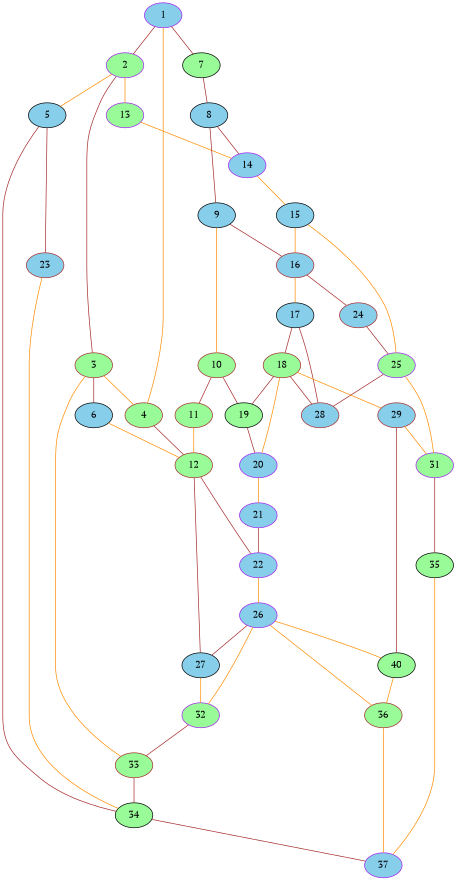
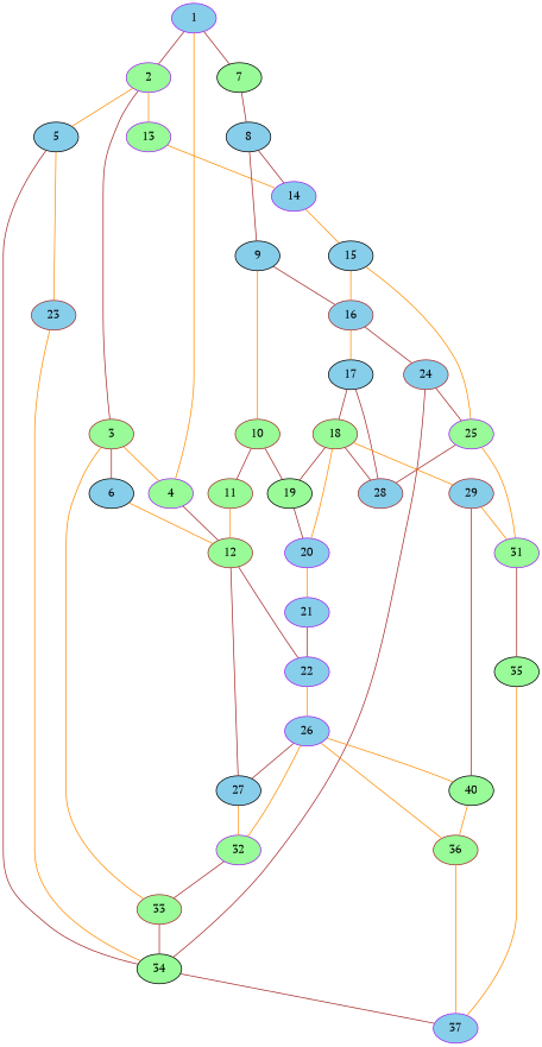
  graph {
    fontname="PT Serif"
    node [color=brown fillcolor=skyblue fontname="PT Serif" style=filled]
    edge [color=brown fontname="PT Serif" weight=1.0]
    1 [color=purple]
    2 [color=purple fillcolor=palegreen]
-   4 [fillcolor=palegreen]
+   4 [color=purple fillcolor=palegreen]
    7 [color=black fillcolor=palegreen]
    3 [fillcolor=palegreen]
    5 [color=black]
    13 [color=purple fillcolor=palegreen]
    12 [fillcolor=palegreen]
    8 [color=black]
    6 [color=black]
    33 [fillcolor=palegreen]
    23
    34 [color=black fillcolor=palegreen]
    14 [color=purple]
    22 [color=purple]
    27 [color=black]
    37 [color=purple]
    9 [color=black]
    10 [fillcolor=palegreen]
    16
    15 [color=black]
    11 [fillcolor=palegreen]
    19 [color=black fillcolor=palegreen]
    17 [color=black]
    24
    20 [color=purple]
    26 [color=purple]
    32 [color=purple fillcolor=palegreen]
    25 [color=purple fillcolor=palegreen]
    28
    31 [color=purple fillcolor=palegreen]
    18 [fillcolor=palegreen]
    29
    21 [color=purple]
    n35 [color=black fillcolor=palegreen label=40]
    35 [color=black fillcolor=palegreen]
    36 [fillcolor=palegreen]
    1 -- 2 [weight=2.0]
    1 -- 4 [color=darkorange]
    1 -- 7 [weight=2.0]
    2 -- 3
    2 -- 5 [color=darkorange weight=2.0]
    2 -- 13 [color=darkorange weight=2.0]
    4 -- 12
    7 -- 8
    3 -- 4 [color=darkorange]
    3 -- 6 [weight=2.0]
    3 -- 33 [color=darkorange]
-   5 -- 23
+   5 -- 23 [color=darkorange]
    5 -- 34
    13 -- 14 [color=darkorange]
    12 -- 22
    12 -- 27
    8 -- 14
    8 -- 9
    6 -- 12 [color=darkorange]
    33 -- 34 [weight=2.0]
    23 -- 34 [color=darkorange]
    34 -- 37
    14 -- 15 [color=darkorange]
    22 -- 26 [color=darkorange weight=2.0]
    27 -- 32 [color=darkorange]
    9 -- 10 [color=darkorange]
    9 -- 16
    10 -- 11
    10 -- 19
    16 -- 17 [color=darkorange]
    16 -- 24
    15 -- 16 [color=darkorange]
    15 -- 25 [color=darkorange]
    11 -- 12 [color=darkorange weight=2.0]
    19 -- 20
    17 -- 28
    17 -- 18
+   24 -- 34
    24 -- 25
    20 -- 21 [color=darkorange]
    26 -- 27
    26 -- 32 [color=darkorange]
    26 -- n35 [color=darkorange]
    26 -- 36 [color=darkorange]
    32 -- 33
    25 -- 28
    25 -- 31 [color=darkorange]
    31 -- 35
    18 -- 19
    18 -- 20 [color=darkorange]
    18 -- 28
    18 -- 29 [color=darkorange]
    29 -- 31 [color=darkorange]
    29 -- n35
    21 -- 22 [weight=2.0]
    n35 -- 36 [color=darkorange]
    35 -- 37 [color=darkorange]
    36 -- 37 [color=darkorange]
  }
